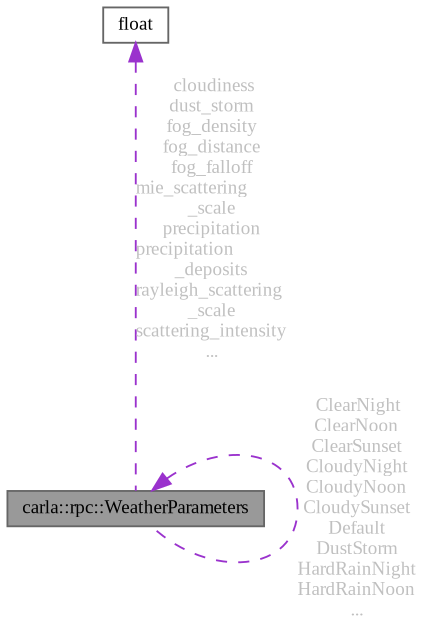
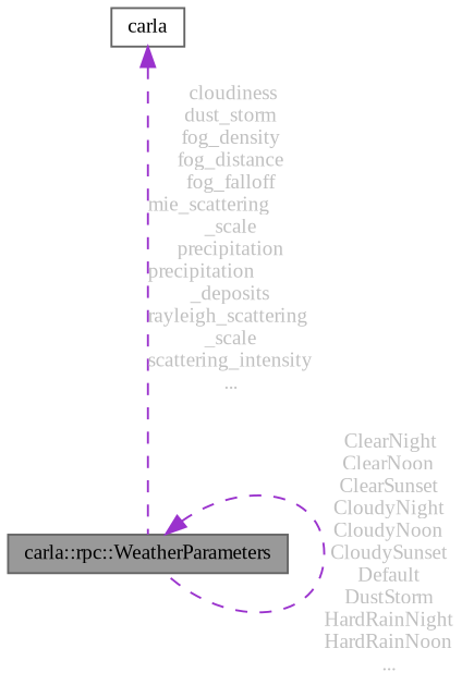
  digraph {
    fontname="Liberation Serif"
    node [color=gray40 fontname="Liberation Serif" fontsize=10 shape=box style=filled]
    edge [color=darkorchid3 dir=back fontcolor=grey fontname="Liberation Serif" fontsize=10 labelfontname=Helvetica labelfontsize=10 style=dashed]
    n1 [fillcolor=grey60 fontcolor=black height=0.2 label="carla::rpc::WeatherParameters" width=0.4]
-   n2 [fillcolor=white height=0.2 label=float width=0.4]
+   n2 [fillcolor=white height=0.2 label=carla width=0.4]
    n1 -> n1 [label=" ClearNight\nClearNoon\nClearSunset\nCloudyNight\nCloudyNoon\nCloudySunset\nDefault\nDustStorm\nHardRainNight\nHardRainNoon\n..."]
    n2 -> n1 [label=" cloudiness\ndust_storm\nfog_density\nfog_distance\nfog_falloff\nmie_scattering\l_scale\nprecipitation\nprecipitation\l_deposits\nrayleigh_scattering\l_scale\nscattering_intensity\n..."]
  }
